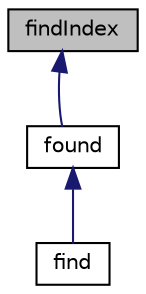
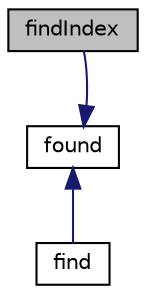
  digraph {
    rankdir=TB
    node [color=black fontname=Helvetica fontsize=10 shape=record]
    edge [color=midnightblue dir=back fontname=Helvetica fontsize=10 labelfontname=Helvetica labelfontsize=10 style=solid]
    n1 [fillcolor=grey75 fontcolor=black height=0.2 label=findIndex style=filled width=0.4]
    n2 [height=0.2 label=found width=0.4]
    n3 [height=0.2 label=find width=0.4]
-   n1 -> n2
+   n2 -> n1
    n2 -> n3
  }
